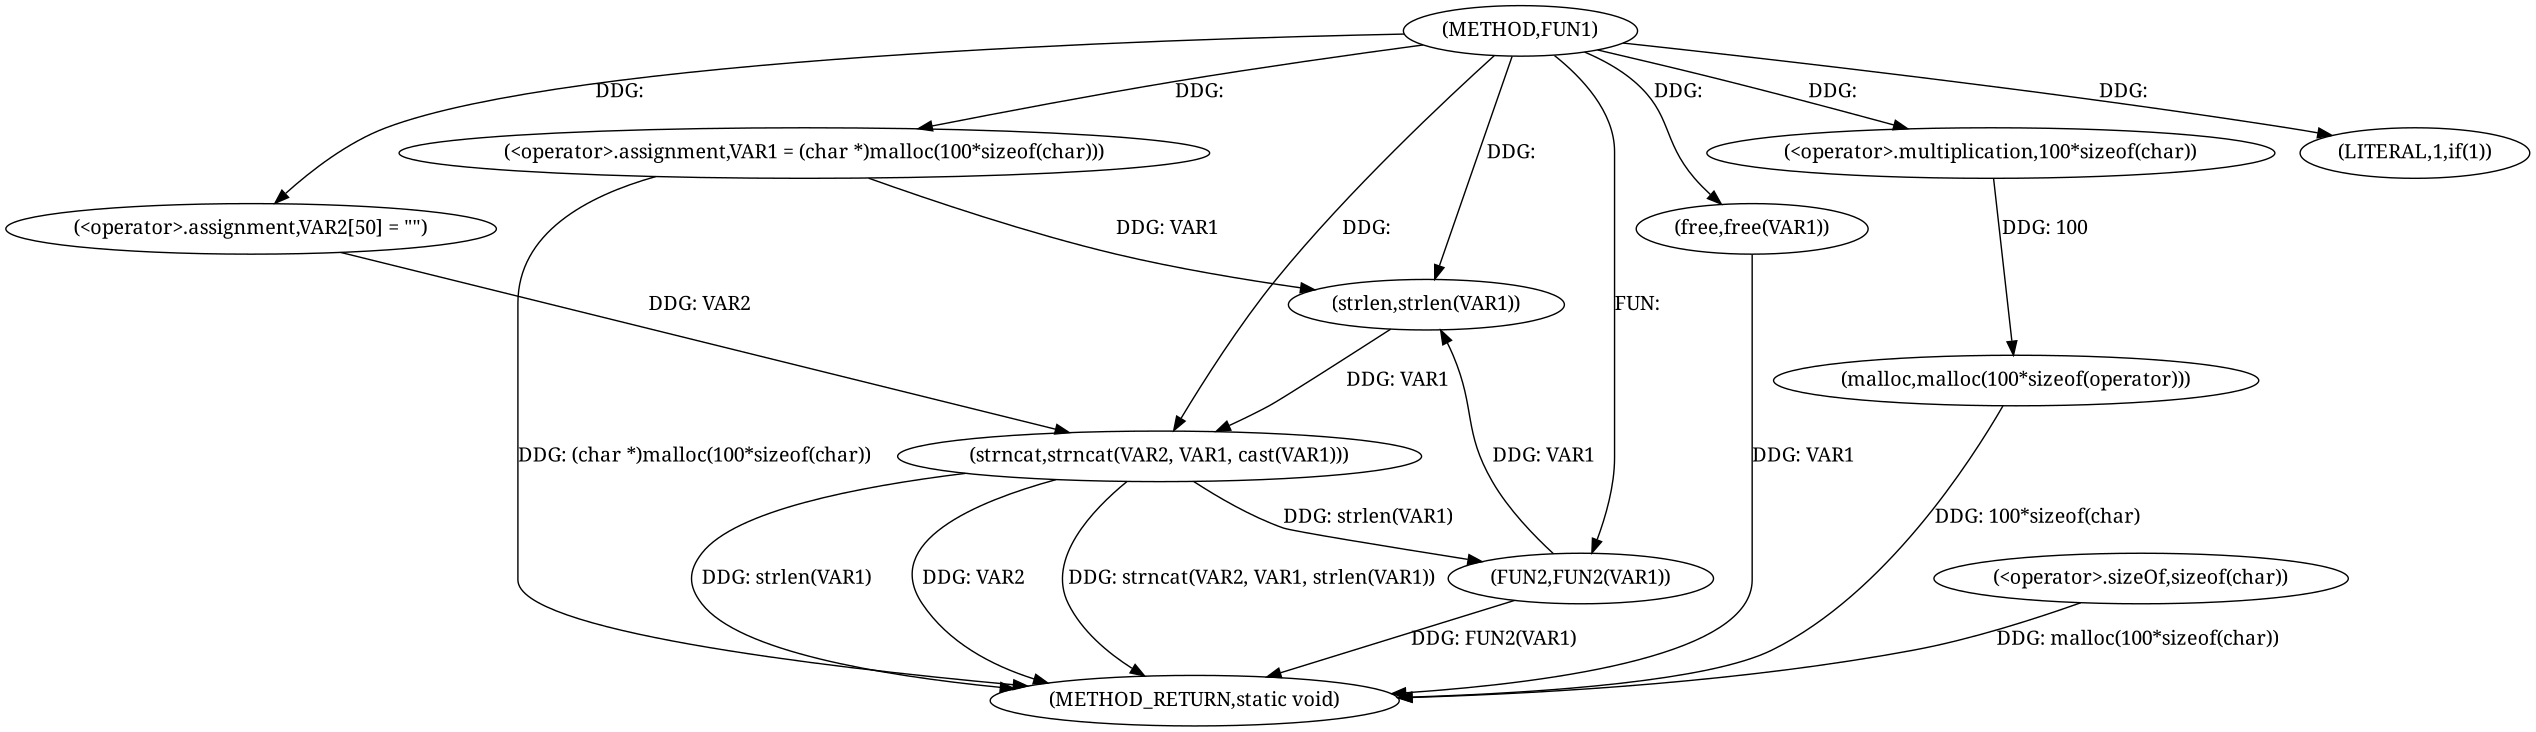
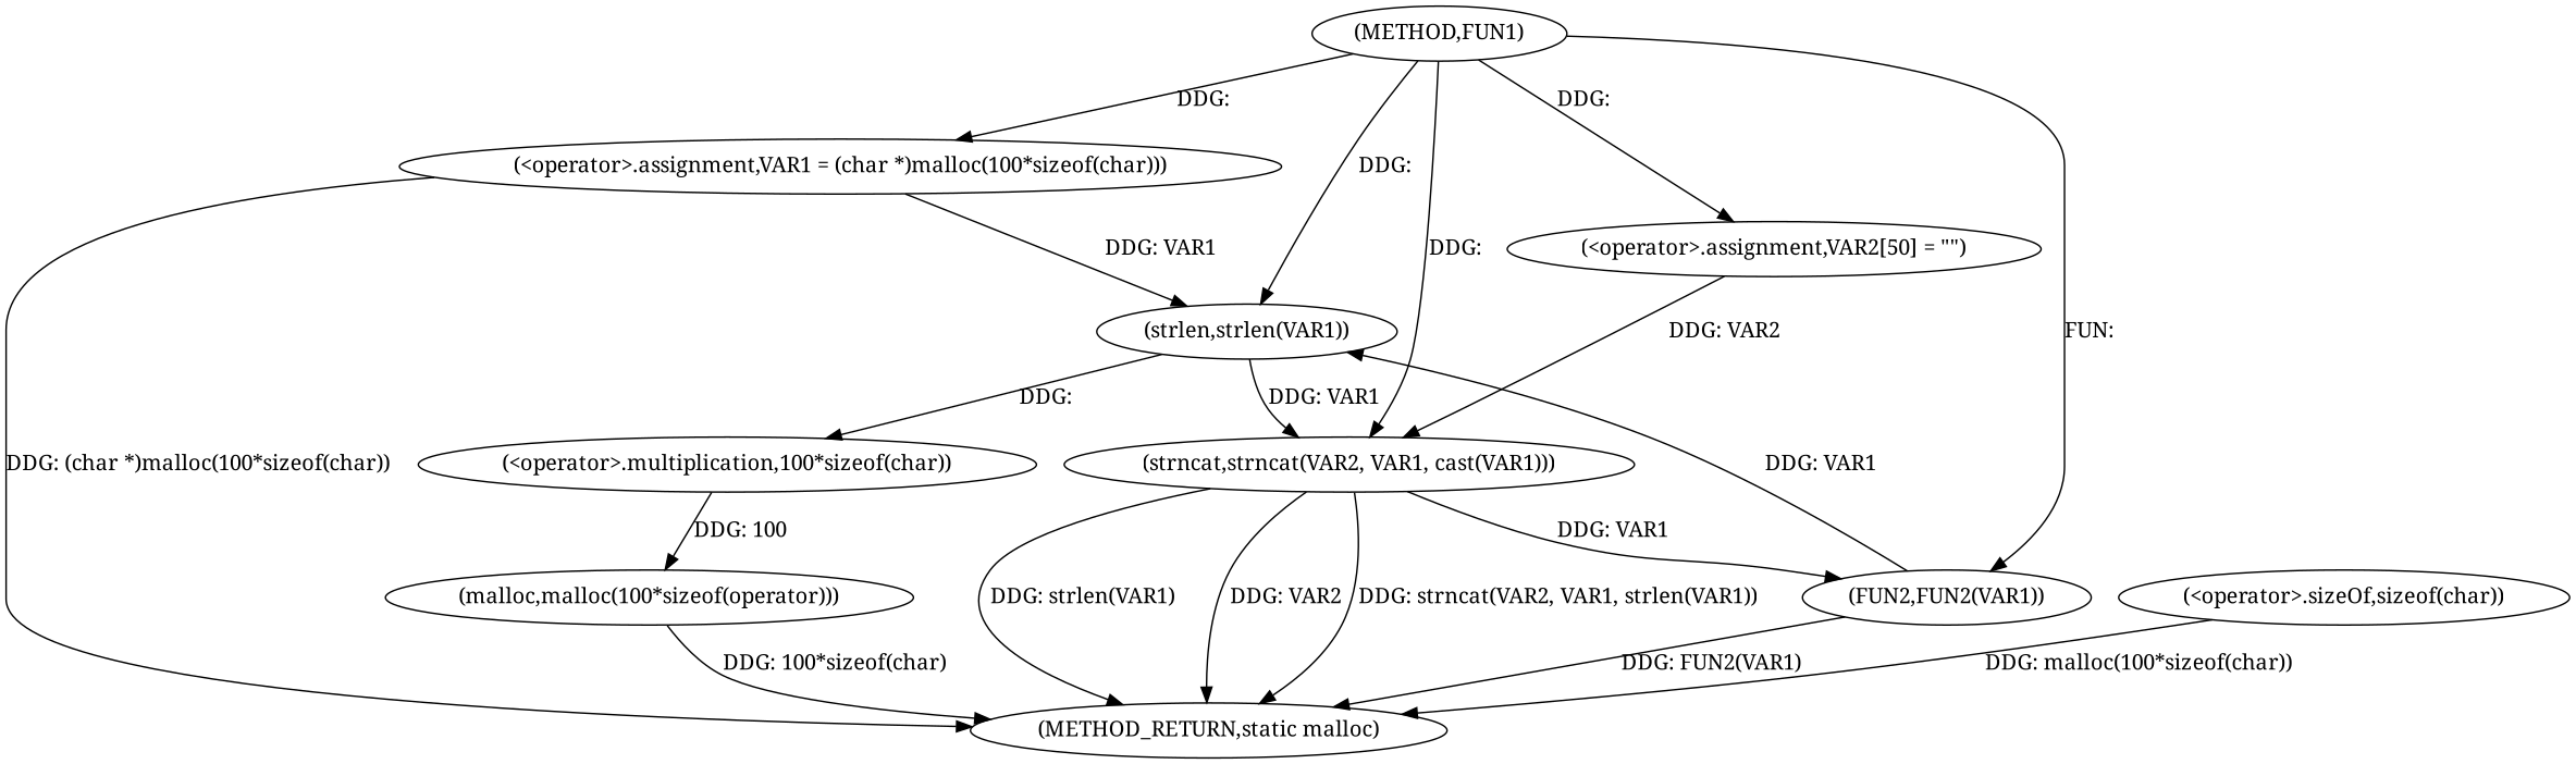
  digraph {
    fontname="Noto Serif"
    node [fontname="Noto Serif"]
    edge [fontname="Noto Serif"]
    n1 [label="(METHOD,FUN1)"]
    n2 [label="(<operator>.assignment,VAR1 = (char *)malloc(100*sizeof(char)))"]
    n3 [label="(<operator>.multiplication,100*sizeof(char))"]
-   n4 [label="(LITERAL,1,if(1))"]
    n5 [label="(<operator>.assignment,VAR2[50] = \"\")"]
    n6 [label="(strncat,strncat(VAR2, VAR1, cast(VAR1)))"]
    n7 [label="(strlen,strlen(VAR1))"]
    n8 [label="(FUN2,FUN2(VAR1))"]
-   n9 [label="(free,free(VAR1))"]
-   n10 [label="(METHOD_RETURN,static void)"]
+   n10 [label="(METHOD_RETURN,static malloc)"]
    n11 [label="(malloc,malloc(100*sizeof(operator)))"]
    n12 [label="(<operator>.sizeOf,sizeof(char))"]
    n1 -> n2 [label="DDG: "]
-   n1 -> n3 [label="DDG: "]
-   n1 -> n4 [label="DDG: "]
+   n7 -> n3 [label="DDG: "]
    n1 -> n5 [label="DDG: "]
    n1 -> n6 [label="DDG: "]
    n1 -> n7 [label="DDG: "]
    n1 -> n8 [label="FUN: "]
-   n1 -> n9 [label="DDG: "]
    n2 -> n7 [label="DDG: VAR1"]
    n2 -> n10 [label="DDG: (char *)malloc(100*sizeof(char))"]
    n3 -> n11 [label="DDG: 100"]
    n5 -> n6 [label="DDG: VAR2"]
-   n6 -> n8 [label="DDG: strlen(VAR1)"]
+   n6 -> n8 [label="DDG: VAR1"]
    n6 -> n10 [label="DDG: strlen(VAR1)"]
    n6 -> n10 [label="DDG: VAR2"]
    n6 -> n10 [label="DDG: strncat(VAR2, VAR1, strlen(VAR1))"]
    n7 -> n6 [label="DDG: VAR1"]
    n8 -> n7 [label="DDG: VAR1"]
    n8 -> n10 [label="DDG: FUN2(VAR1)"]
-   n9 -> n10 [label="DDG: VAR1"]
    n11 -> n10 [label="DDG: 100*sizeof(char)"]
    n12 -> n10 [label="DDG: malloc(100*sizeof(char))"]
  }
